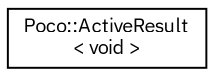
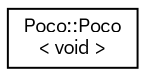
  digraph {
    rankdir=TB
    fontname="IBM Plex Sans"
-   n1 [color=black fillcolor=white fontname="IBM Plex Sans" fontsize=10 height=0.2 label="Poco::ActiveResult\l\< void \>" shape=record style=filled width=0.4]
+   n1 [color=black fillcolor=white fontname="IBM Plex Sans" fontsize=10 height=0.2 label="Poco::Poco\l\< void \>" shape=record style=filled width=0.4]
  }
